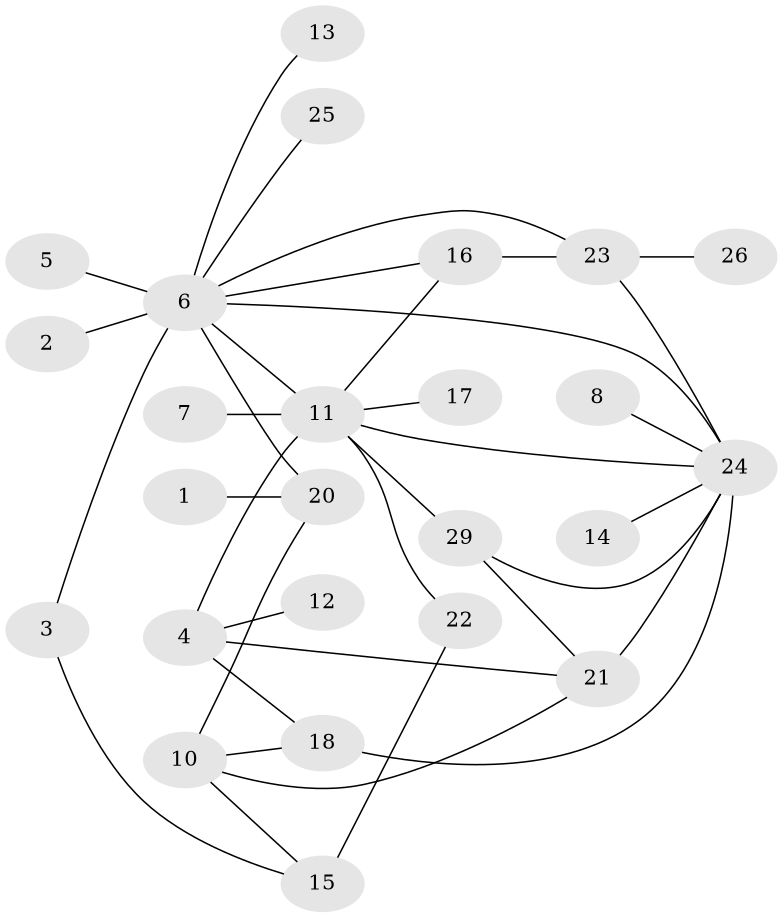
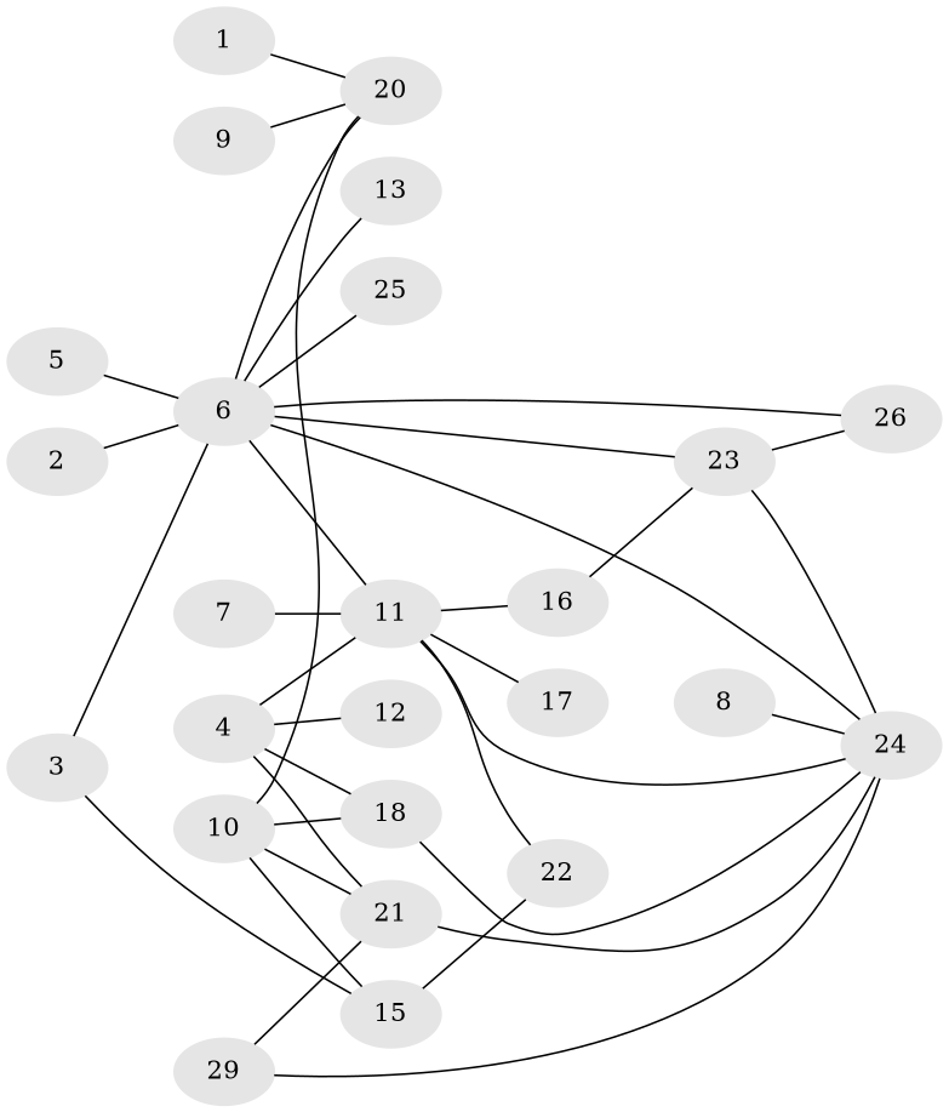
  graph {
    rankdir=LR
    node [color=gray90 style=filled]
    edge [weight=1.0]
    1
    20
    2
    6
    11
    13
    16
    23
    24
    25
    3
    15
    4
    12
    18
    21
    17
    n18 [label=29]
    22
    5
    26
    7
    8
+   9
    10
-   14
    1 -- 20
    2 -- 6
    6 -- 20 [weight=2.0]
    6 -- 11
    6 -- 13
-   6 -- 16
+   6 -- 26
    6 -- 23 [weight=2.0]
    6 -- 24
    6 -- 25
    11 -- 16
    11 -- 24
    11 -- 17
-   11 -- n18
    11 -- 22
    16 -- 23
    23 -- 24 [weight=2.0]
    23 -- 26
    3 -- 6
    3 -- 15
    15 -- 22
    4 -- 11
    4 -- 12
    4 -- 18
    4 -- 21
    18 -- 24
    21 -- 24
    n18 -- 24
    n18 -- 21
    5 -- 6
    7 -- 11
    8 -- 24
+   9 -- 20
    10 -- 20
    10 -- 15
    10 -- 18
    10 -- 21
-   14 -- 24
  }
